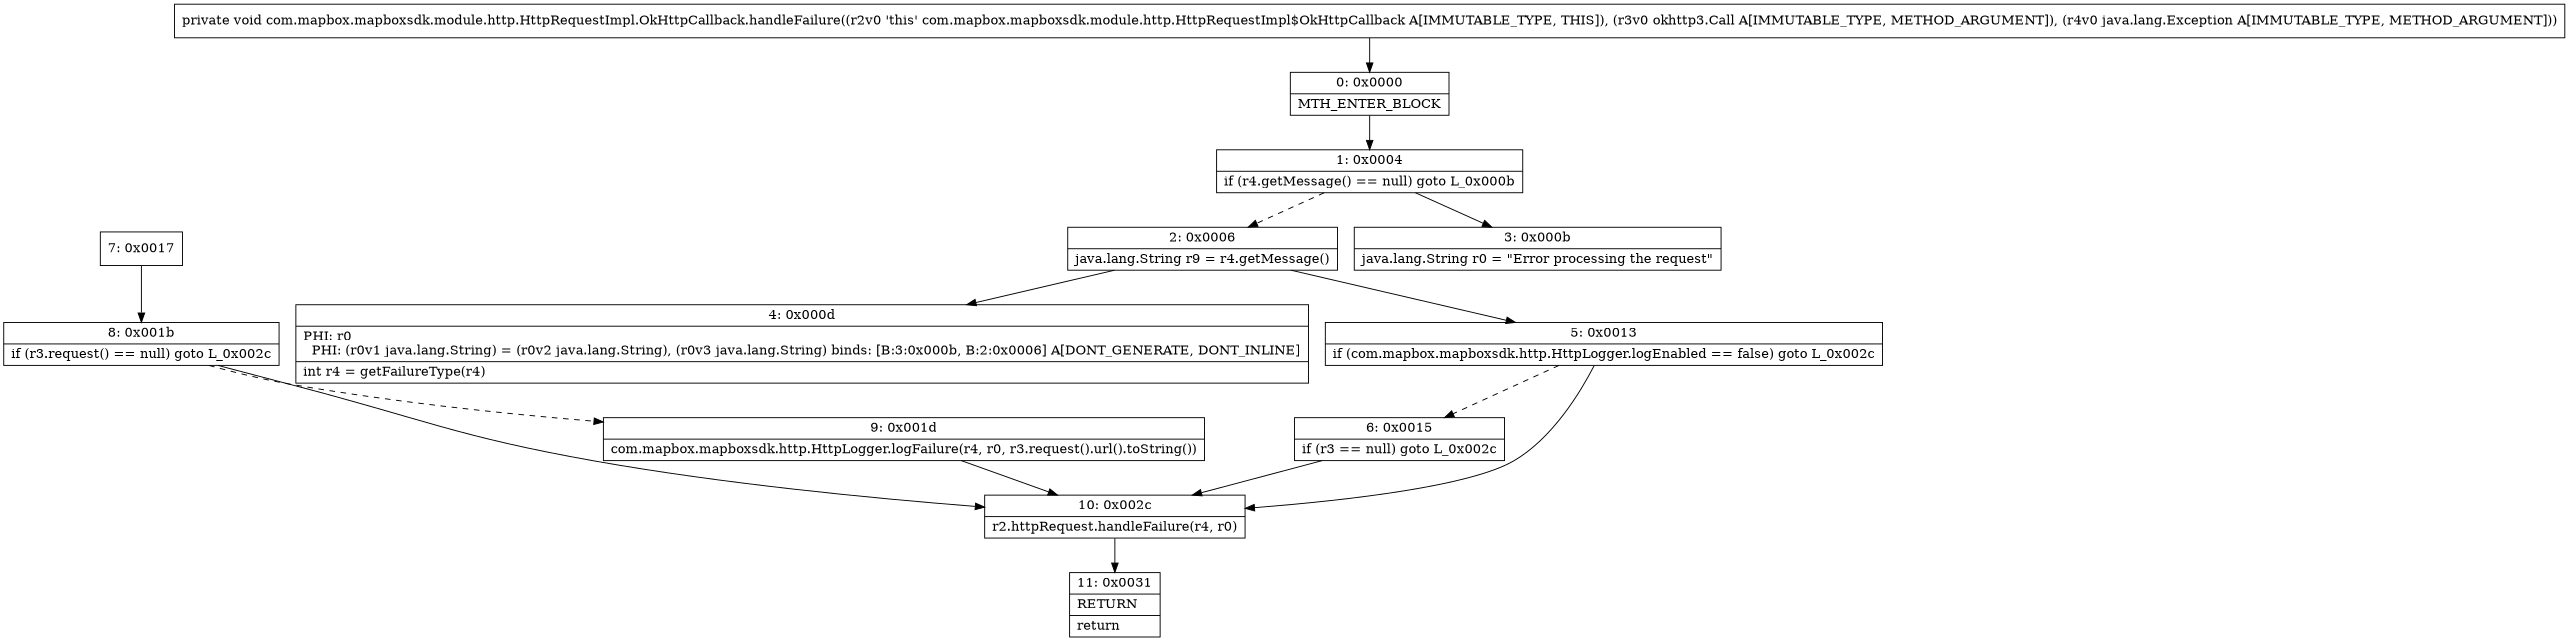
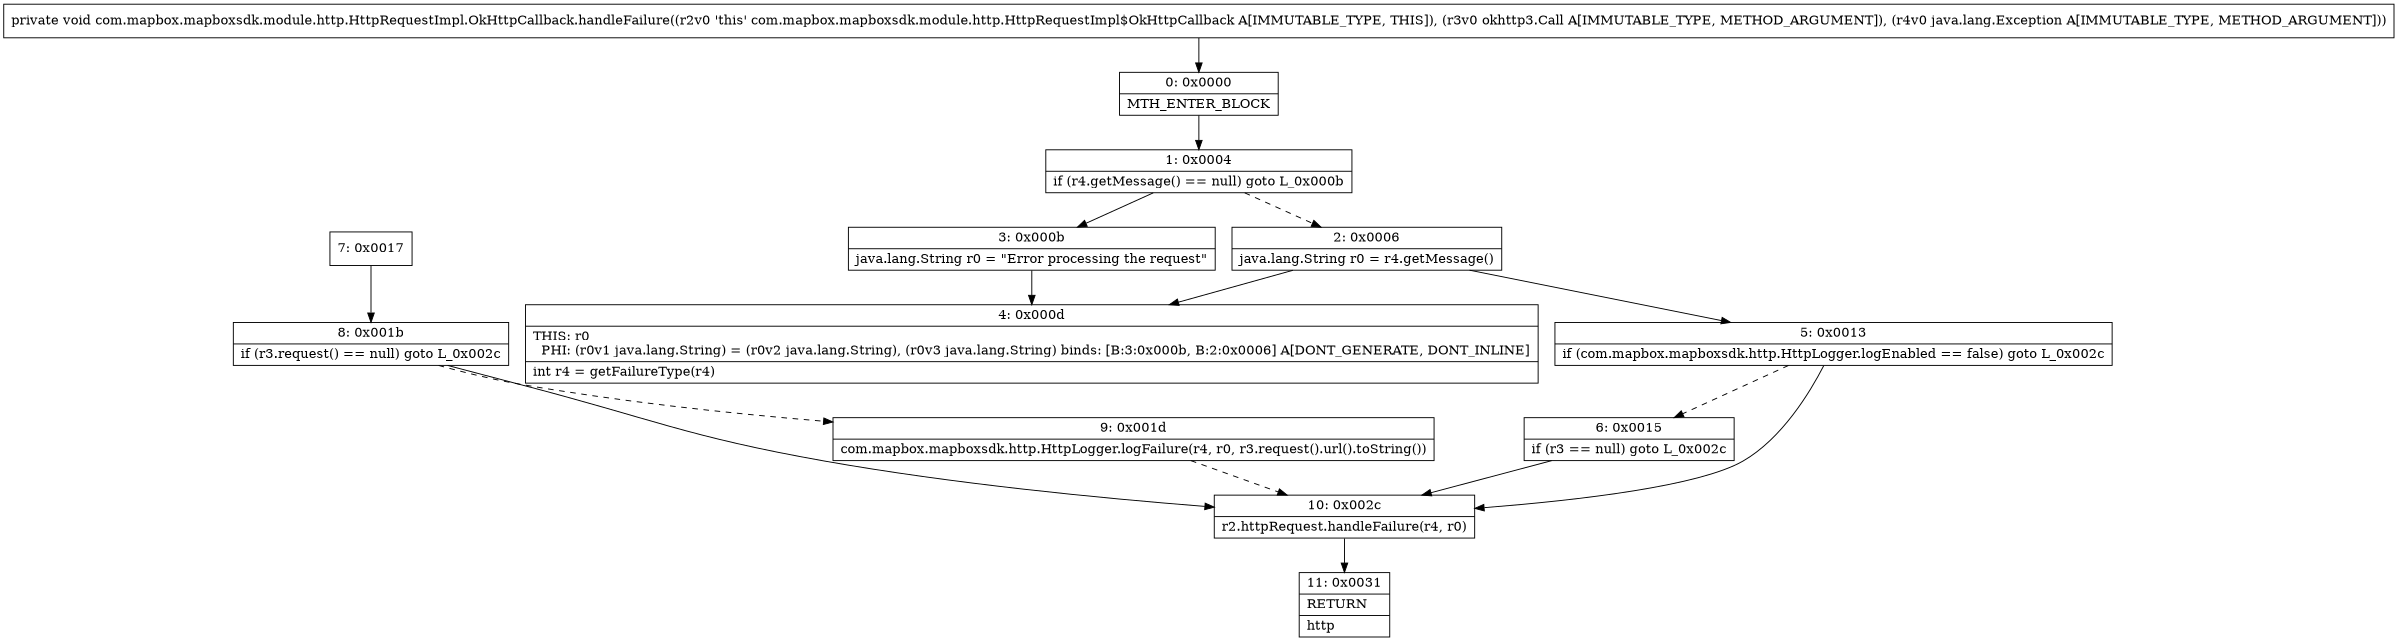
  digraph {
    node [shape=record]
    n1 [label="{0\:\ 0x0000|MTH_ENTER_BLOCK\l}"]
    n2 [label="{1\:\ 0x0004|if (r4.getMessage() == null) goto L_0x000b\l}"]
-   n3 [label="{2\:\ 0x0006|java.lang.String r9 = r4.getMessage()\l}"]
+   n3 [label="{2\:\ 0x0006|java.lang.String r0 = r4.getMessage()\l}"]
    n4 [label="{3\:\ 0x000b|java.lang.String r0 = \"Error processing the request\"\l}"]
-   n5 [label="{4\:\ 0x000d|PHI: r0 \l  PHI: (r0v1 java.lang.String) = (r0v2 java.lang.String), (r0v3 java.lang.String) binds: [B:3:0x000b, B:2:0x0006] A[DONT_GENERATE, DONT_INLINE]\l|int r4 = getFailureType(r4)\l}"]
+   n5 [label="{4\:\ 0x000d|THIS: r0 \l  PHI: (r0v1 java.lang.String) = (r0v2 java.lang.String), (r0v3 java.lang.String) binds: [B:3:0x000b, B:2:0x0006] A[DONT_GENERATE, DONT_INLINE]\l|int r4 = getFailureType(r4)\l}"]
    n6 [label="{5\:\ 0x0013|if (com.mapbox.mapboxsdk.http.HttpLogger.logEnabled == false) goto L_0x002c\l}"]
    n7 [label="{6\:\ 0x0015|if (r3 == null) goto L_0x002c\l}"]
    n8 [label="{10\:\ 0x002c|r2.httpRequest.handleFailure(r4, r0)\l}"]
-   n9 [label="{11\:\ 0x0031|RETURN\l|return\l}"]
+   n9 [label="{11\:\ 0x0031|RETURN\l|http\l}"]
    n10 [label="{7\:\ 0x0017}"]
    n11 [label="{8\:\ 0x001b|if (r3.request() == null) goto L_0x002c\l}"]
    n12 [label="{9\:\ 0x001d|com.mapbox.mapboxsdk.http.HttpLogger.logFailure(r4, r0, r3.request().url().toString())\l}"]
    n13 [label="{private void com.mapbox.mapboxsdk.module.http.HttpRequestImpl.OkHttpCallback.handleFailure((r2v0 'this' com.mapbox.mapboxsdk.module.http.HttpRequestImpl$OkHttpCallback A[IMMUTABLE_TYPE, THIS]), (r3v0 okhttp3.Call A[IMMUTABLE_TYPE, METHOD_ARGUMENT]), (r4v0 java.lang.Exception A[IMMUTABLE_TYPE, METHOD_ARGUMENT])) }"]
    n1 -> n2
    n2 -> n3 [style=dashed]
    n2 -> n4
    n3 -> n5
    n3 -> n6
+   n4 -> n5
    n6 -> n7 [style=dashed]
    n6 -> n8
    n7 -> n8
    n8 -> n9
    n10 -> n11
    n11 -> n8
    n11 -> n12 [style=dashed]
-   n12 -> n8
+   n12 -> n8 [style=dashed]
    n13 -> n1
  }
